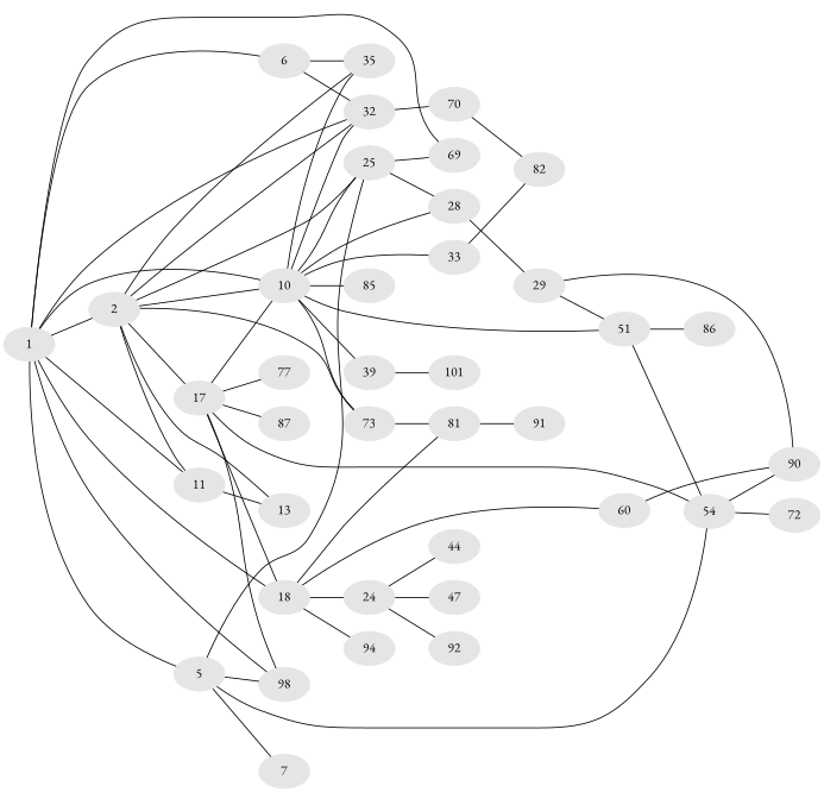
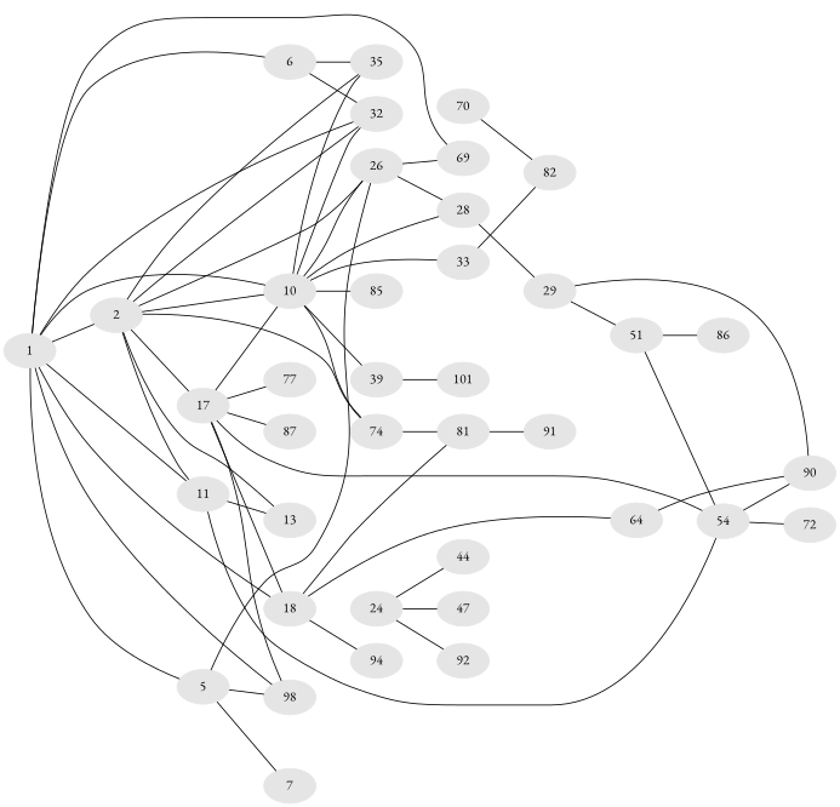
  graph {
    fontname="EB Garamond"
    rankdir=LR
    node [color=gray90 fontname="EB Garamond" style=filled]
    edge [fontname="EB Garamond"]
    1 [super="+42"]
    2 [super="+3"]
    5 [super="+25+9"]
    6 [super="+23+20+12"]
    10 [super="+16+30+38+89+52+22"]
    18 [super="+19"]
    32 [super="+37+45"]
    n8 [label=69]
    n9 [label=98 super="+96"]
    11 [super="+58"]
    13 [super="+80"]
    17 [super="+21+63+84"]
-   26 [super="+34+36" label=25]
+   26 [super="+34+36"]
    35
-   73 [super="+79"]
+   73 [super="+79" label=74]
    7 [super="+27"]
    39 [super="+76+46"]
    28 [super="+40"]
    33 [super="+66"]
    51 [super="+55"]
    85
    24 [super="+41"]
-   64 [label=60]
+   64
    81
    94
    70
    54 [super="+62+83+74+88"]
    77
    87
    101
    29 [super="+48"]
    82
    86
    90 [super="+93"]
    72
    44 [super="+75"]
    47
    92
    91
    1 -- 2
    1 -- 5 [weight=2]
    1 -- 6
    1 -- 10
    1 -- 18
    1 -- 32
    1 -- n8
    1 -- n9
    1 -- 11
    2 -- 10 [weight=2]
    2 -- 32
    2 -- 11 [weight=2]
    2 -- 13
    2 -- 17
    2 -- 26 [weight=2]
    2 -- 35
    2 -- 73
    5 -- n9
    5 -- 26
    5 -- 7
    6 -- 32
    6 -- 35
    10 -- 32
    10 -- 26
    10 -- 35
    10 -- 73
    10 -- 39
    10 -- 28 [weight=2]
    10 -- 33
-   10 -- 51
    10 -- 85
-   18 -- 24
    18 -- 64
    18 -- 81
    18 -- 94
-   32 -- 70
    11 -- 13
-   5 -- 54
+   11 -- 54
    17 -- 10 [weight=2]
    17 -- 18 [weight=2]
    17 -- n9
    17 -- 54
    17 -- 77
    17 -- 87
    26 -- n8
    26 -- 28
    73 -- 81
    39 -- 101
    28 -- 29
    33 -- 82
    51 -- 54
    51 -- 86
    24 -- 44
    24 -- 47
    24 -- 92
    64 -- 90
    81 -- 91
    70 -- 82
    54 -- 90
    54 -- 72
    29 -- 51
    29 -- 90
  }
